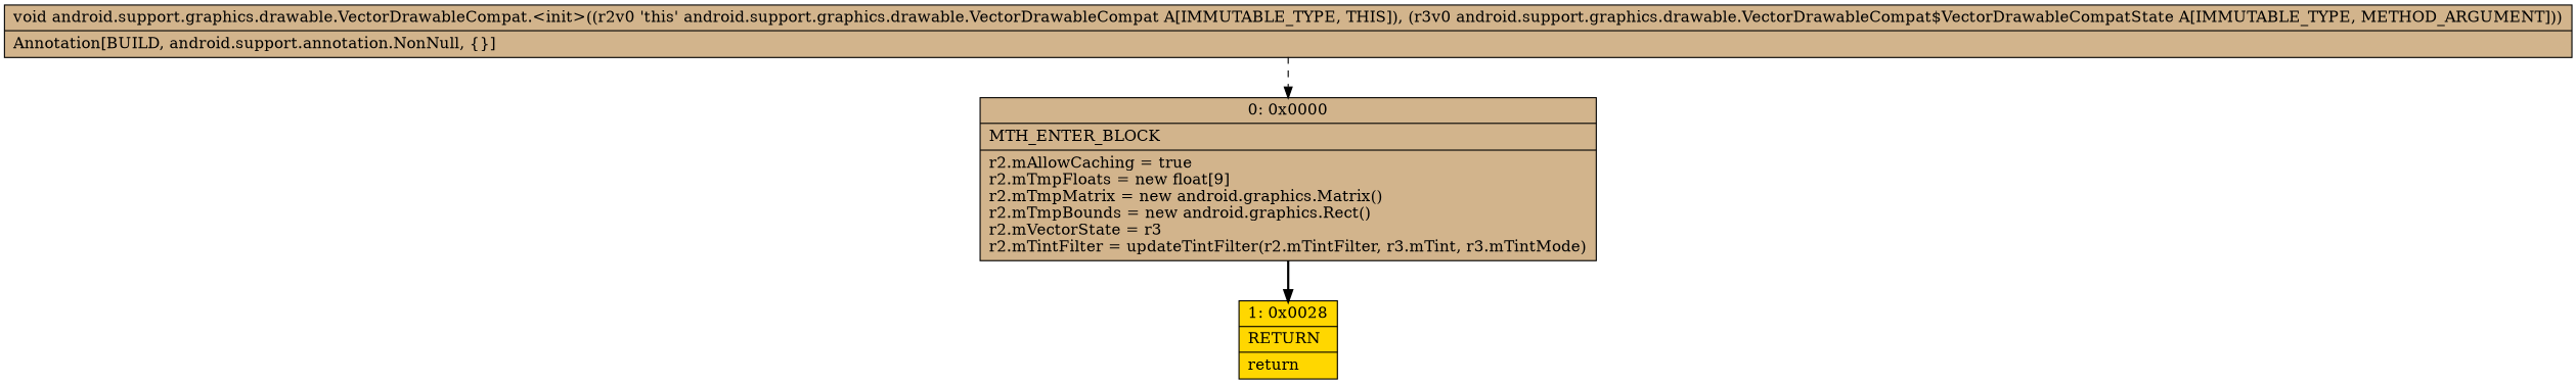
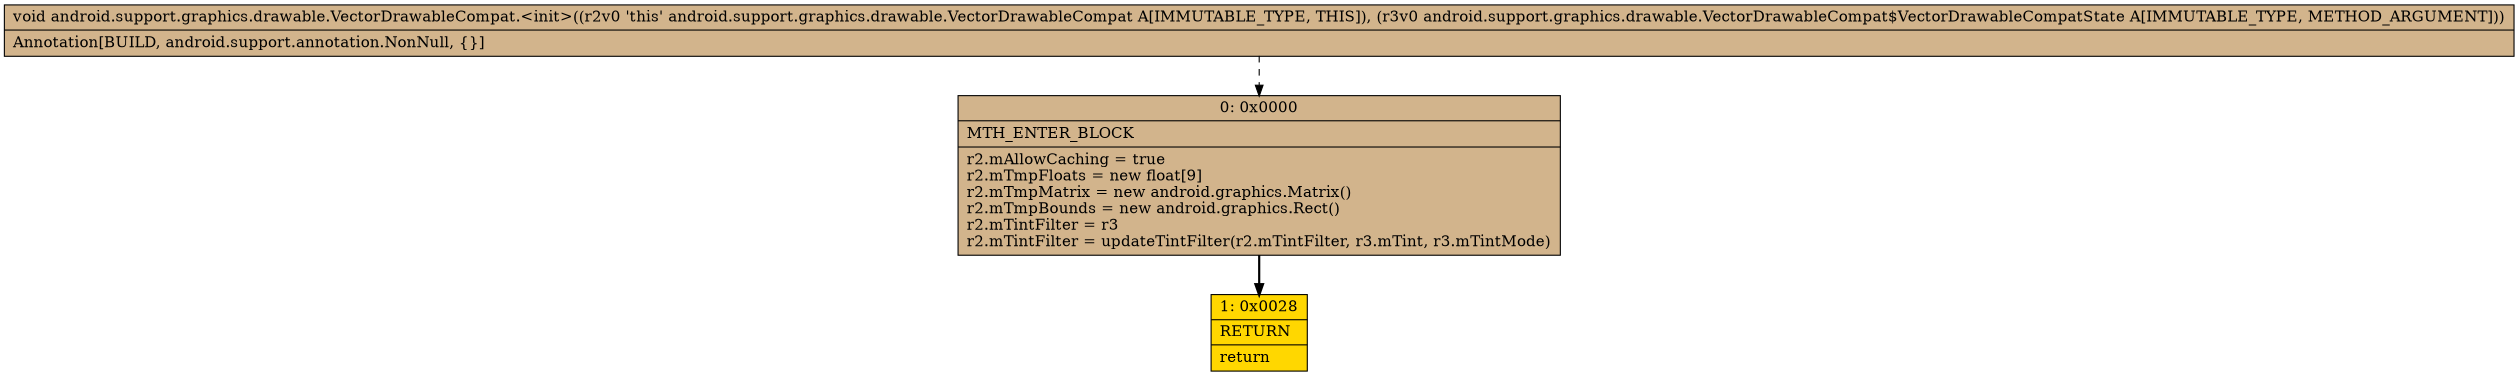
  digraph {
    node [shape=record style=filled fillcolor=tan]
-   n1 [label="{0\:\ 0x0000|MTH_ENTER_BLOCK\l|r2.mAllowCaching = true\lr2.mTmpFloats = new float[9]\lr2.mTmpMatrix = new android.graphics.Matrix()\lr2.mTmpBounds = new android.graphics.Rect()\lr2.mVectorState = r3\lr2.mTintFilter = updateTintFilter(r2.mTintFilter, r3.mTint, r3.mTintMode)\l}"]
+   n1 [label="{0\:\ 0x0000|MTH_ENTER_BLOCK\l|r2.mAllowCaching = true\lr2.mTmpFloats = new float[9]\lr2.mTmpMatrix = new android.graphics.Matrix()\lr2.mTmpBounds = new android.graphics.Rect()\lr2.mTintFilter = r3\lr2.mTintFilter = updateTintFilter(r2.mTintFilter, r3.mTint, r3.mTintMode)\l}"]
    n2 [label="{1\:\ 0x0028|RETURN\l|return\l}" fillcolor=gold]
    n3 [label="{void android.support.graphics.drawable.VectorDrawableCompat.\<init\>((r2v0 'this' android.support.graphics.drawable.VectorDrawableCompat A[IMMUTABLE_TYPE, THIS]), (r3v0 android.support.graphics.drawable.VectorDrawableCompat$VectorDrawableCompatState A[IMMUTABLE_TYPE, METHOD_ARGUMENT]))  | Annotation[BUILD, android.support.annotation.NonNull, \{\}]\l}"]
    n1 -> n2 [style=bold]
    n3 -> n1 [style=dashed]
  }
